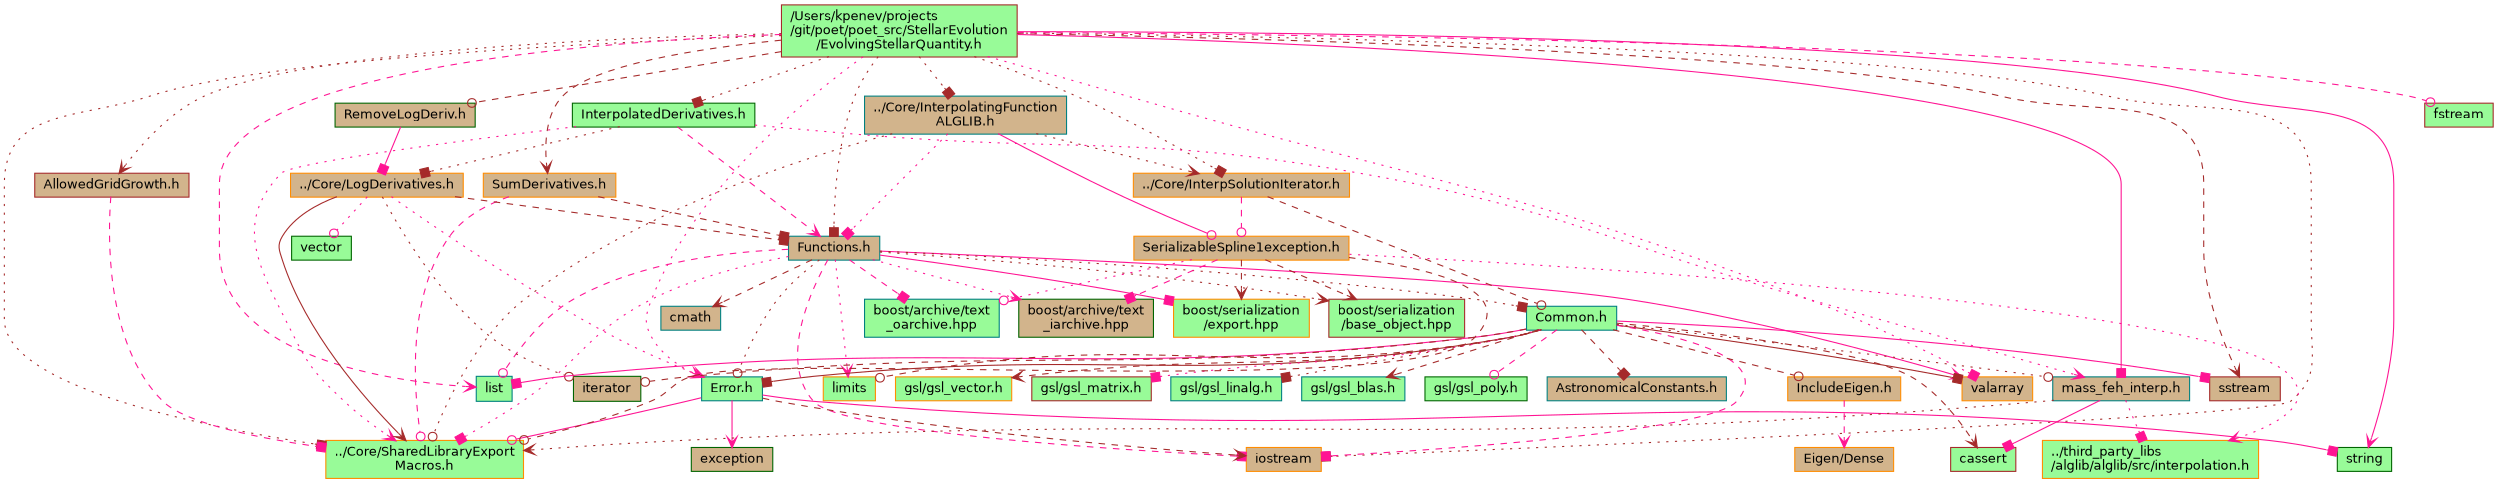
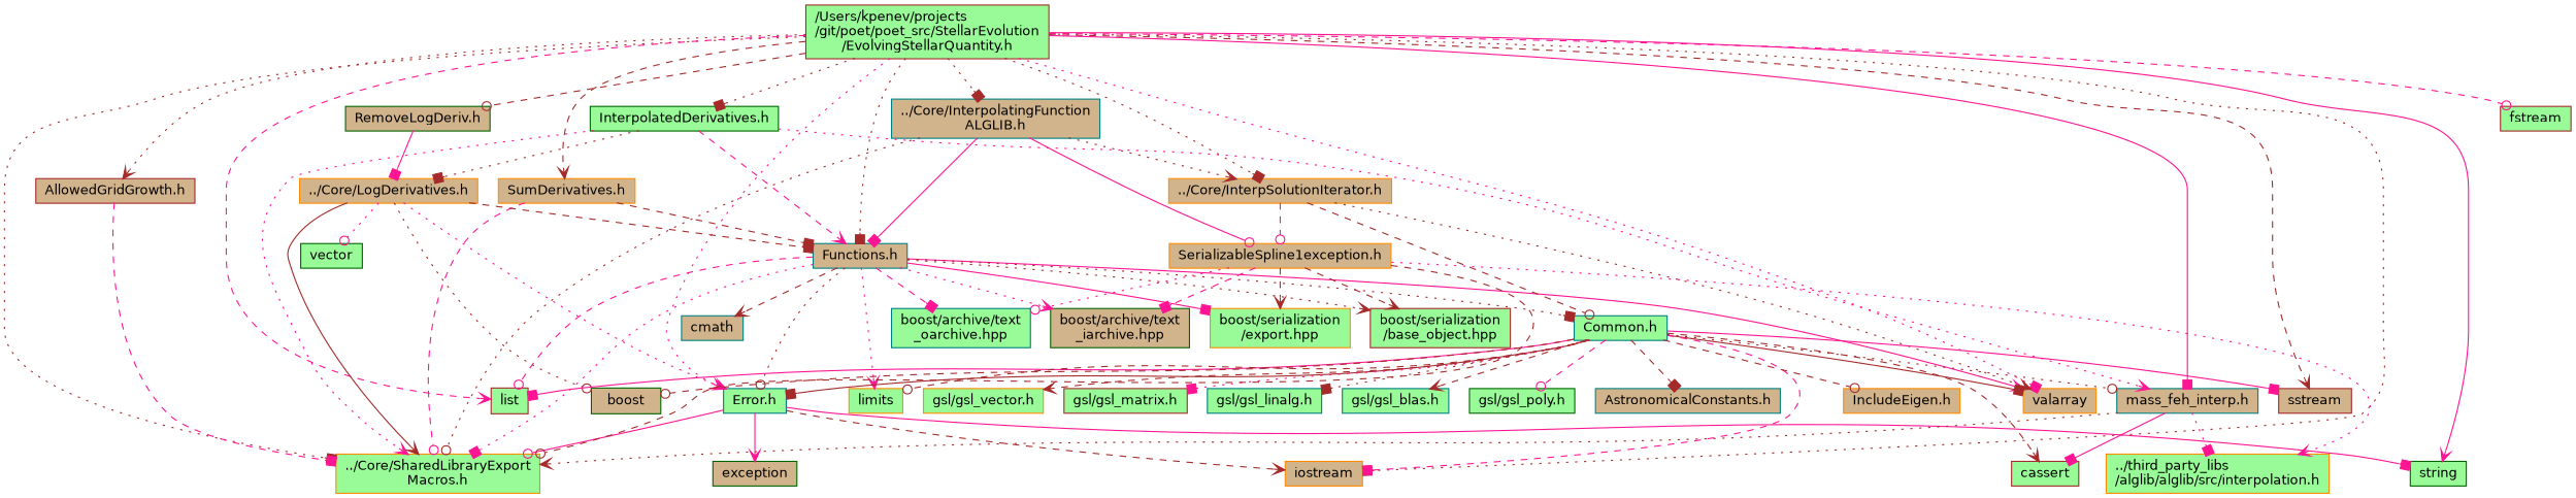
  digraph {
    node [color=darkorange fillcolor=palegreen fontname=Helvetica fontsize=12 shape=record style=filled]
    edge [arrowhead=box color=brown fontname=Helvetica fontsize=12 labelfontname=Helvetica labelfontsize=12 style=dotted]
    n1 [color=brown fontcolor=black height=0.2 label="/Users/kpenev/projects\l/git/poet/poet_src/StellarEvolution\l/EvolvingStellarQuantity.h" width=0.4]
    n2 [height=0.2 label="../Core/SharedLibraryExport\lMacros.h" width=0.4]
    n3 [color=brown fillcolor=tan height=0.2 label="AllowedGridGrowth.h" width=0.4]
    n4 [color=darkgreen fillcolor=tan height=0.2 label="RemoveLogDeriv.h" width=0.4]
    n5 [color=teal fillcolor=tan height=0.2 label="Functions.h" width=0.4]
-   n6 [color=teal height=0.2 label=list width=0.4]
+   n6 [color=brown height=0.2 label=list width=0.4]
    n7 [fillcolor=tan height=0.2 label=valarray width=0.4]
    n8 [color=brown fillcolor=tan height=0.2 label=sstream width=0.4]
    n9 [fillcolor=tan height=0.2 label=iostream width=0.4]
    n10 [color=teal height=0.2 label="Error.h" width=0.4]
    n11 [color=darkgreen height=0.2 label=string width=0.4]
    n12 [fillcolor=tan height=0.2 label="SumDerivatives.h" width=0.4]
    n13 [color=darkgreen height=0.2 label="InterpolatedDerivatives.h" width=0.4]
    n14 [color=teal fillcolor=tan height=0.2 label="mass_feh_interp.h" width=0.4]
    n15 [fillcolor=tan height=0.2 label="../Core/InterpSolutionIterator.h" width=0.4]
    n16 [color=teal fillcolor=tan height=0.2 label="../Core/InterpolatingFunction\lALGLIB.h" width=0.4]
    n17 [color=brown height=0.2 label=fstream width=0.4]
    n18 [fillcolor=tan height=0.2 label="../Core/LogDerivatives.h" width=0.4]
    n19 [color=teal height=0.2 label="Common.h" width=0.4]
    n20 [height=0.2 label=limits width=0.4]
    n21 [color=teal fillcolor=tan height=0.2 label=cmath width=0.4]
    n22 [color=brown height=0.2 label="boost/serialization\l/base_object.hpp" width=0.4]
    n23 [color=teal height=0.2 label="boost/archive/text\l_oarchive.hpp" width=0.4]
    n24 [color=darkgreen fillcolor=tan height=0.2 label="boost/archive/text\l_iarchive.hpp" width=0.4]
    n25 [height=0.2 label="boost/serialization\l/export.hpp" width=0.4]
    n26 [color=darkgreen fillcolor=tan height=0.2 label=exception width=0.4]
    n27 [color=brown height=0.2 label=cassert width=0.4]
    n28 [height=0.2 label="../third_party_libs\l/alglib/alglib/src/interpolation.h" width=0.4]
    n29 [fillcolor=tan height=0.2 label="SerializableSpline1exception.h" width=0.4]
    n30 [color=darkgreen height=0.2 label=vector width=0.4]
-   n31 [color=darkgreen fillcolor=tan height=0.2 label=iterator width=0.4]
+   n31 [color=darkgreen fillcolor=tan height=0.2 label=boost width=0.4]
    n32 [height=0.2 label="gsl/gsl_vector.h" width=0.4]
    n33 [color=brown height=0.2 label="gsl/gsl_matrix.h" width=0.4]
    n34 [color=teal height=0.2 label="gsl/gsl_linalg.h" width=0.4]
    n35 [color=teal height=0.2 label="gsl/gsl_blas.h" width=0.4]
    n36 [color=darkgreen height=0.2 label="gsl/gsl_poly.h" width=0.4]
    n37 [color=teal fillcolor=tan height=0.2 label="AstronomicalConstants.h" width=0.4]
    n38 [fillcolor=tan height=0.2 label="IncludeEigen.h" width=0.4]
-   n39 [fillcolor=tan height=0.2 label="Eigen/Dense" width=0.4]
    n1 -> n2
    n1 -> n3 [arrowhead=vee]
    n1 -> n4 [arrowhead=odot style=dashed]
    n1 -> n5
    n1 -> n6 [arrowhead=vee color=deeppink style=dashed]
    n1 -> n7 [color=deeppink]
    n1 -> n8 [arrowhead=vee style=dashed]
    n1 -> n9
    n1 -> n10 [arrowhead=vee color=deeppink]
    n1 -> n11 [arrowhead=vee color=deeppink style=solid]
    n1 -> n12 [arrowhead=vee style=dashed]
    n1 -> n13
    n1 -> n14 [color=deeppink style=solid]
    n1 -> n15
    n1 -> n16
    n1 -> n17 [arrowhead=odot color=deeppink style=dashed]
    n3 -> n2 [color=deeppink style=dashed]
    n4 -> n18 [color=deeppink style=solid]
    n5 -> n2 [color=deeppink]
    n5 -> n6 [arrowhead=odot color=deeppink style=dashed]
    n5 -> n7 [arrowhead=vee color=deeppink style=solid]
-   n5 -> n9 [color=deeppink style=dashed]
    n5 -> n10 [arrowhead=odot]
    n5 -> n19
    n5 -> n20 [arrowhead=vee color=deeppink]
    n5 -> n21 [arrowhead=vee style=dashed]
    n5 -> n22 [arrowhead=vee]
    n5 -> n23 [color=deeppink style=dashed]
    n5 -> n24 [arrowhead=vee color=deeppink]
    n5 -> n25 [color=deeppink style=solid]
    n10 -> n2 [arrowhead=odot color=deeppink style=solid]
    n10 -> n9 [arrowhead=vee style=dashed]
    n10 -> n11 [color=deeppink style=solid]
    n10 -> n26 [arrowhead=vee color=deeppink style=solid]
    n12 -> n2 [arrowhead=odot color=deeppink style=dashed]
    n12 -> n5 [style=dashed]
    n13 -> n2 [arrowhead=vee color=deeppink]
    n13 -> n5 [arrowhead=vee color=deeppink style=dashed]
    n13 -> n14 [arrowhead=vee color=deeppink]
    n13 -> n18
    n14 -> n2 [arrowhead=vee]
    n14 -> n27 [color=deeppink style=solid]
    n14 -> n28 [color=deeppink]
+   n15 -> n7 [arrowhead=vee]
    n15 -> n19 [arrowhead=odot style=dashed]
    n15 -> n29 [arrowhead=odot color=deeppink style=dashed]
    n16 -> n2 [arrowhead=odot]
-   n16 -> n5 [color=deeppink]
+   n16 -> n5 [color=deeppink style=solid]
    n16 -> n15 [arrowhead=vee]
    n16 -> n29 [arrowhead=odot color=deeppink style=solid]
    n18 -> n2 [arrowhead=vee style=solid]
    n18 -> n5 [style=dashed]
    n18 -> n10 [arrowhead=vee color=deeppink]
    n18 -> n30 [arrowhead=odot color=deeppink]
    n18 -> n31 [arrowhead=odot]
    n19 -> n6 [color=deeppink style=solid]
    n19 -> n7 [style=solid]
    n19 -> n8 [color=deeppink style=solid]
    n19 -> n9 [color=deeppink style=dashed]
    n19 -> n10 [style=solid]
    n19 -> n14 [arrowhead=odot]
    n19 -> n20 [arrowhead=odot style=dashed]
    n19 -> n27 [arrowhead=vee style=dashed]
    n19 -> n31 [arrowhead=odot style=dashed]
    n19 -> n32 [arrowhead=vee style=dashed]
    n19 -> n33 [color=deeppink]
    n19 -> n34
    n19 -> n35 [arrowhead=vee style=dashed]
    n19 -> n36 [arrowhead=odot color=deeppink style=dashed]
    n19 -> n37 [style=dashed]
    n19 -> n38 [arrowhead=odot style=dashed]
    n29 -> n2 [arrowhead=odot style=dashed]
    n29 -> n22 [arrowhead=vee style=dashed]
    n29 -> n23 [arrowhead=odot color=deeppink]
    n29 -> n24 [color=deeppink style=dashed]
    n29 -> n25 [arrowhead=vee style=dashed]
    n29 -> n28 [arrowhead=vee color=deeppink]
-   n38 -> n39 [arrowhead=vee color=deeppink style=dashed]
  }
